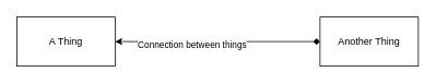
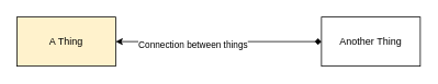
  <mxCell id="0" />
  <mxCell id="1" parent="0" />
- <mxCell id="2" value="A Thing" style="rounded=0;whiteSpace=wrap;html=1;" vertex="1" parent="1"><mxGeometry x="20" y="20" width="120" height="60" as="geometry" /></mxCell>
+ <mxCell id="2" value="A Thing" style="rounded=0;whiteSpace=wrap;html=1;fillColor=#fff2cc;" vertex="1" parent="1"><mxGeometry x="20" y="20" width="120" height="60" as="geometry" /></mxCell>
  <mxCell id="3" value="Another Thing" style="rounded=0;whiteSpace=wrap;html=1;" vertex="1" parent="1"><mxGeometry x="390" y="20" width="120" height="60" as="geometry" /></mxCell>
  <mxCell id="4" value="" style="endArrow=diamond;startArrow=classic;html=1;exitX=1;exitY=0.5;exitDx=0;exitDy=0;" edge="1" parent="1" source="2" target="3"><mxGeometry width="50" height="50" relative="1" as="geometry"><mxPoint x="190" y="270" as="sourcePoint" /><mxPoint x="240" y="220" as="targetPoint" /></mxGeometry></mxCell>
  <mxCell id="5" value="Connection between things" style="edgeLabel;html=1;align=center;verticalAlign=middle;resizable=0;points=[];" vertex="1" connectable="0" parent="4"><mxGeometry x="-0.256" y="-3" relative="1" as="geometry"><mxPoint as="offset" /></mxGeometry></mxCell>
